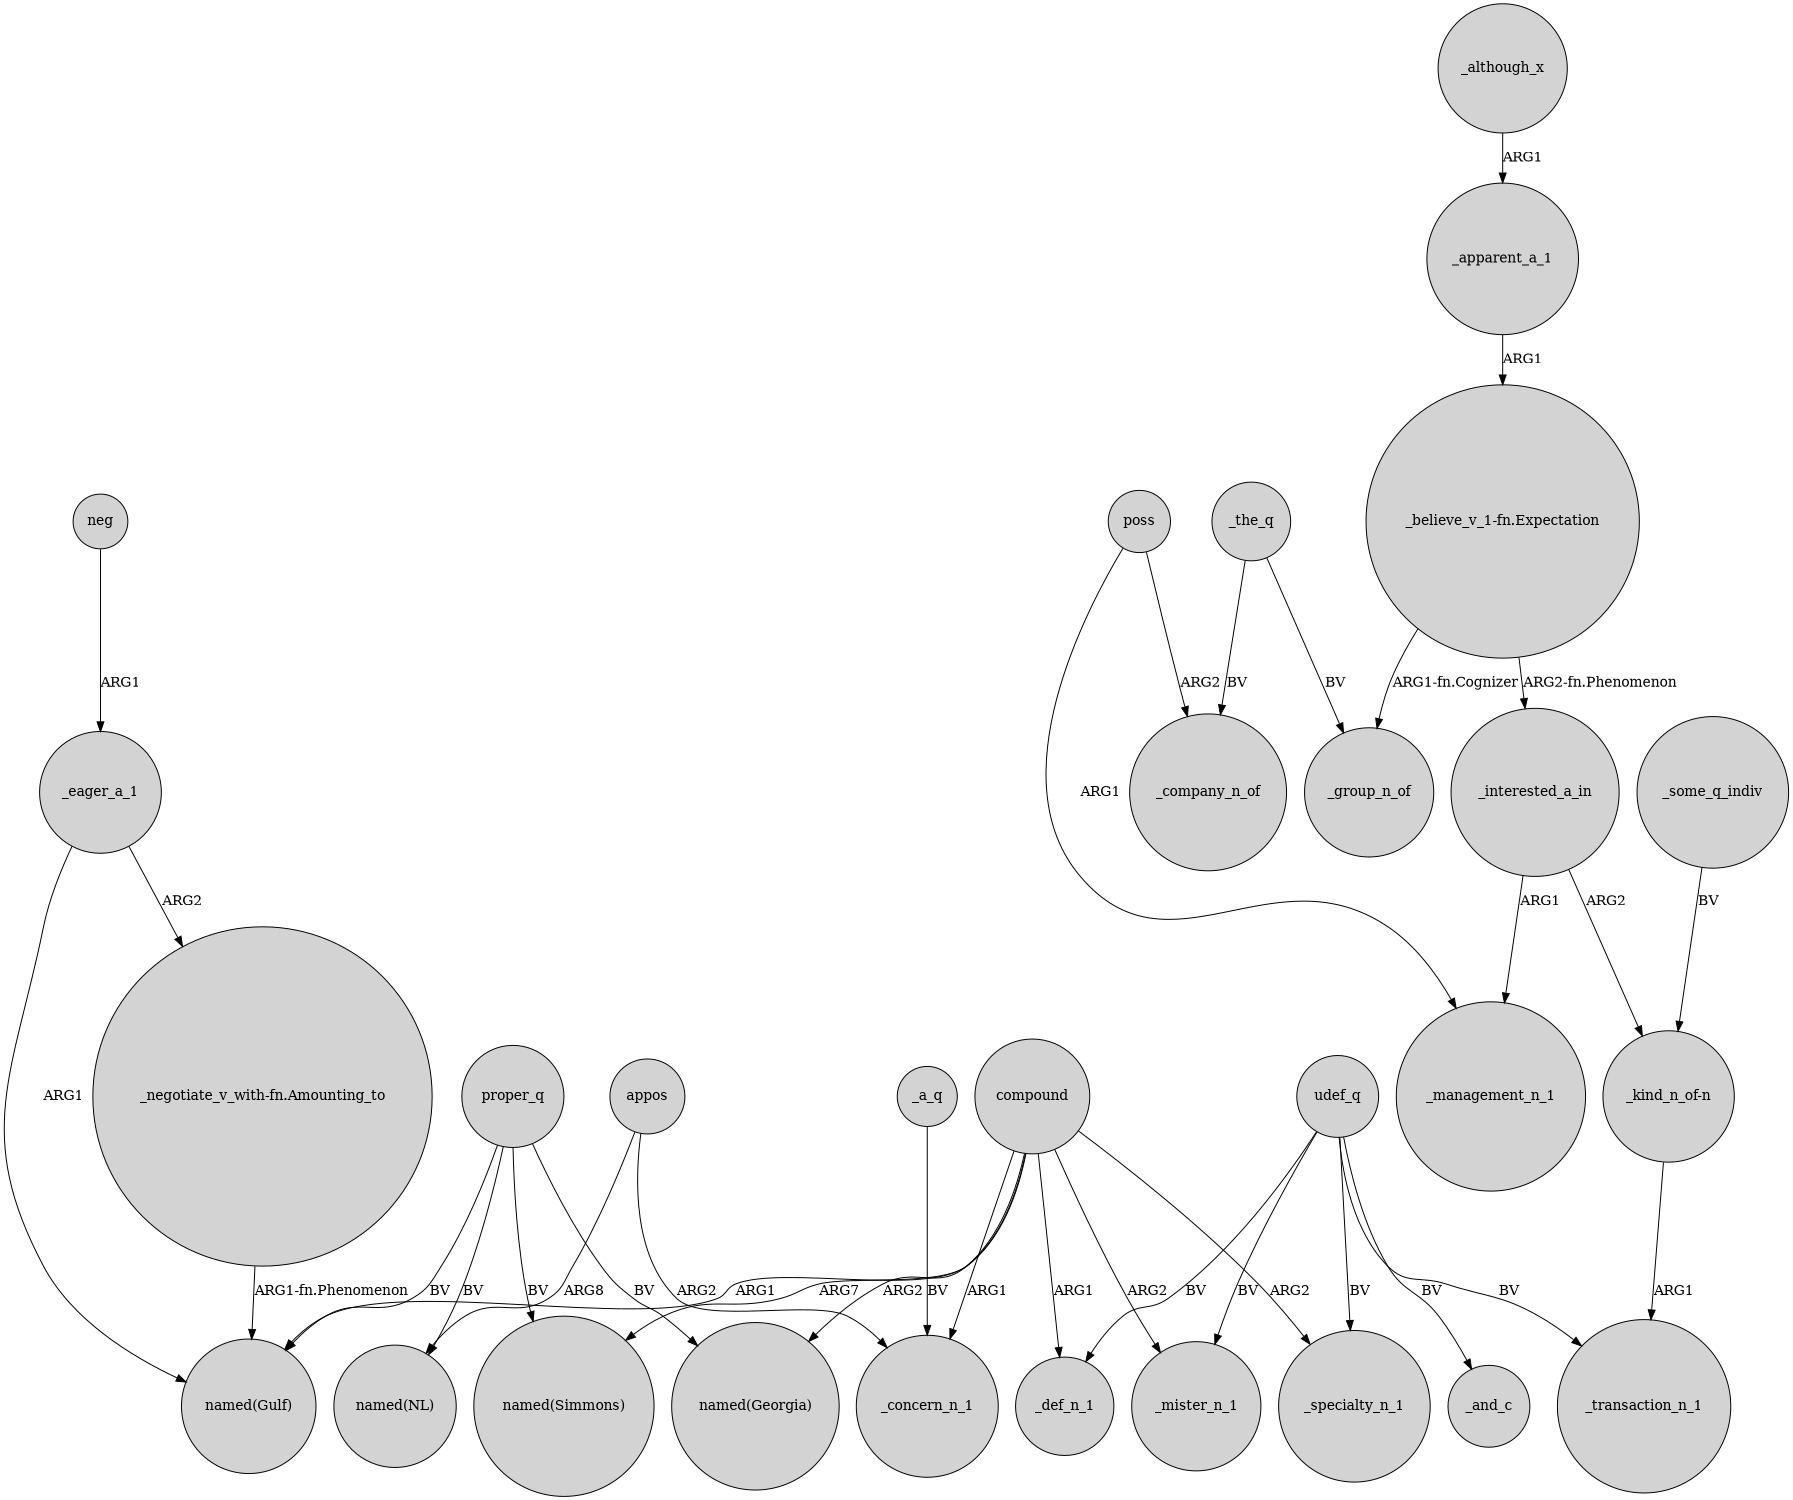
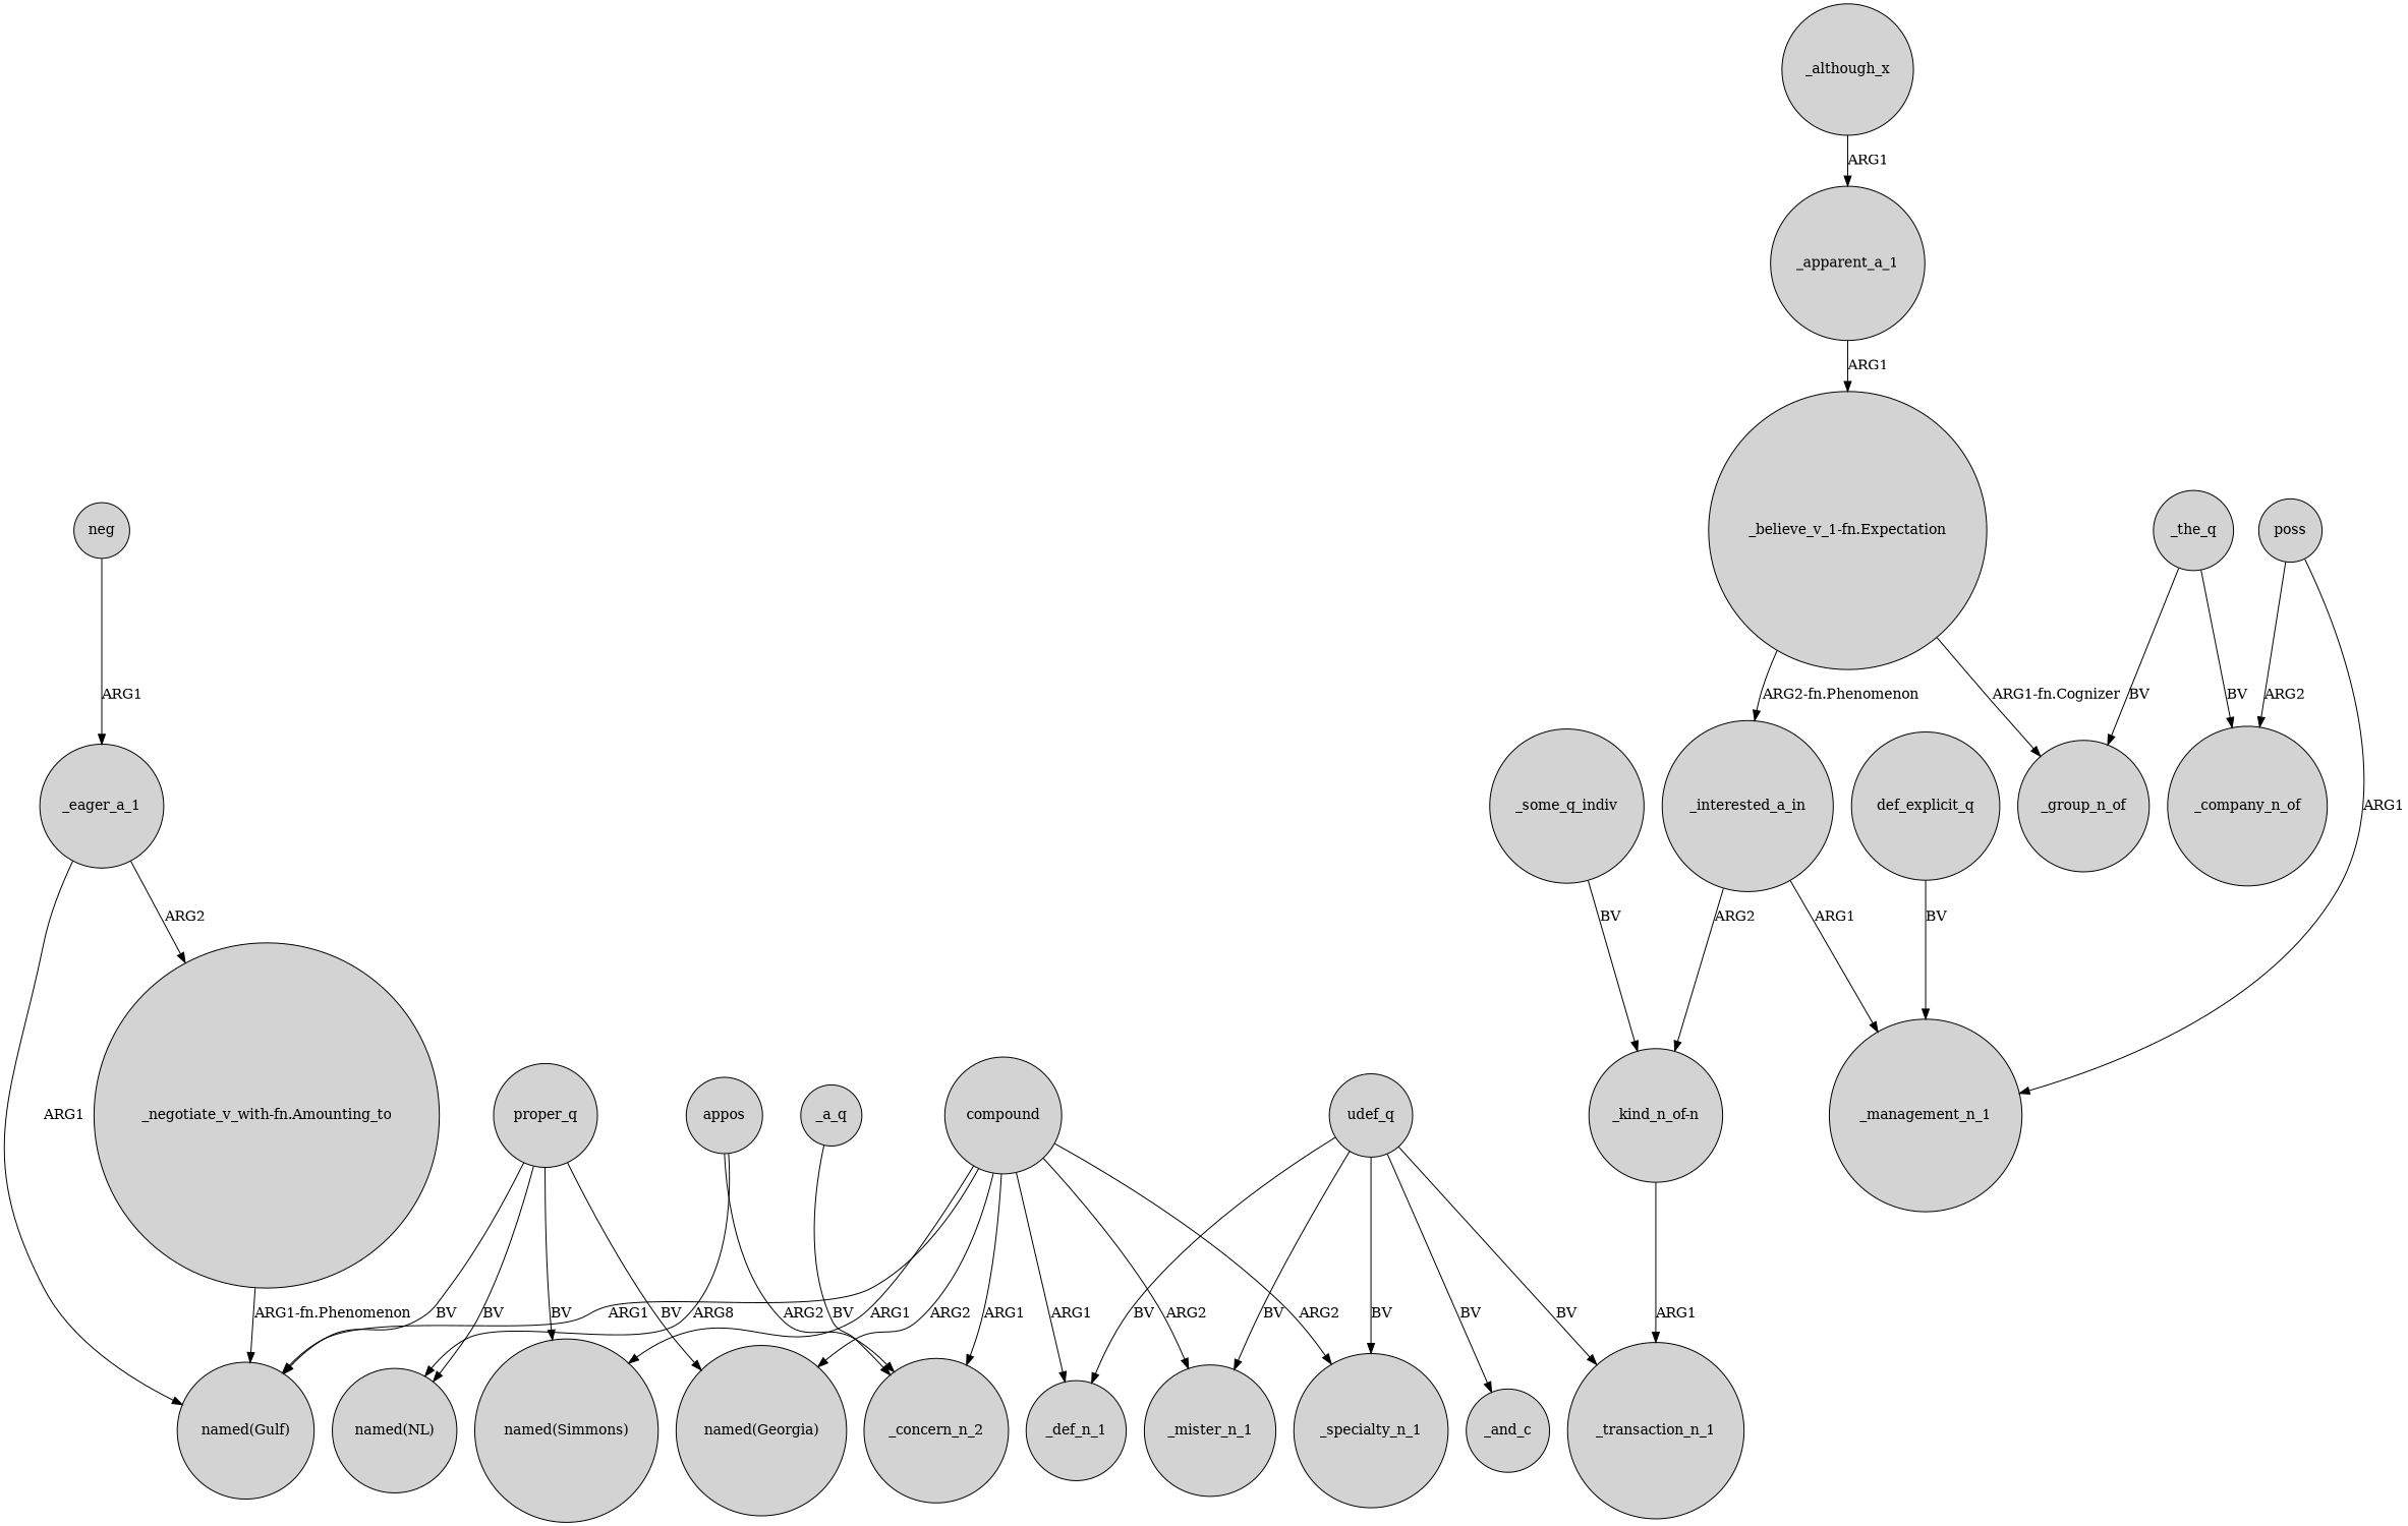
  digraph {
    node [shape=circle style=filled]
    n1 [label=_def_n_1]
    compound
    "named(Gulf)"
    "named(Georgia)"
-   _concern_n_1
+   _concern_n_1 [label=_concern_n_2]
    _specialty_n_1
    "named(Simmons)"
    _mister_n_1
    _eager_a_1
    "_negotiate_v_with-fn.Amounting_to"
    poss
    _management_n_1
    _company_n_of
    appos
    "named(NL)"
+   def_explicit_q
    _the_q
    _group_n_of
    udef_q
    _and_c
    _transaction_n_1
    "_kind_n_of-n"
    _interested_a_in
    neg
    _apparent_a_1
    "_believe_v_1-fn.Expectation"
    proper_q
    _although_x
    _some_q_indiv
    _a_q
    compound -> n1 [label=ARG1]
    compound -> "named(Gulf)" [label=ARG1]
    compound -> "named(Georgia)" [label=ARG2]
    compound -> _concern_n_1 [label=ARG1]
    compound -> _specialty_n_1 [label=ARG2]
-   compound -> "named(Simmons)" [label=ARG7]
+   compound -> "named(Simmons)" [label=ARG1]
    compound -> _mister_n_1 [label=ARG2]
    _eager_a_1 -> "named(Gulf)" [label=ARG1]
    _eager_a_1 -> "_negotiate_v_with-fn.Amounting_to" [label=ARG2]
    "_negotiate_v_with-fn.Amounting_to" -> "named(Gulf)" [label="ARG1-fn.Phenomenon"]
    poss -> _management_n_1 [label=ARG1]
    poss -> _company_n_of [label=ARG2]
    appos -> _concern_n_1 [label=ARG2]
    appos -> "named(NL)" [label=ARG8]
+   def_explicit_q -> _management_n_1 [label=BV]
    _the_q -> _company_n_of [label=BV]
    _the_q -> _group_n_of [label=BV]
    udef_q -> n1 [label=BV]
    udef_q -> _specialty_n_1 [label=BV]
    udef_q -> _mister_n_1 [label=BV]
    udef_q -> _and_c [label=BV]
    udef_q -> _transaction_n_1 [label=BV]
    "_kind_n_of-n" -> _transaction_n_1 [label=ARG1]
    _interested_a_in -> _management_n_1 [label=ARG1]
    _interested_a_in -> "_kind_n_of-n" [label=ARG2]
    neg -> _eager_a_1 [label=ARG1]
    _apparent_a_1 -> "_believe_v_1-fn.Expectation" [label=ARG1]
    "_believe_v_1-fn.Expectation" -> _group_n_of [label="ARG1-fn.Cognizer"]
    "_believe_v_1-fn.Expectation" -> _interested_a_in [label="ARG2-fn.Phenomenon"]
    proper_q -> "named(Gulf)" [label=BV]
    proper_q -> "named(Georgia)" [label=BV]
    proper_q -> "named(Simmons)" [label=BV]
    proper_q -> "named(NL)" [label=BV]
    _although_x -> _apparent_a_1 [label=ARG1]
    _some_q_indiv -> "_kind_n_of-n" [label=BV]
    _a_q -> _concern_n_1 [label=BV]
  }
